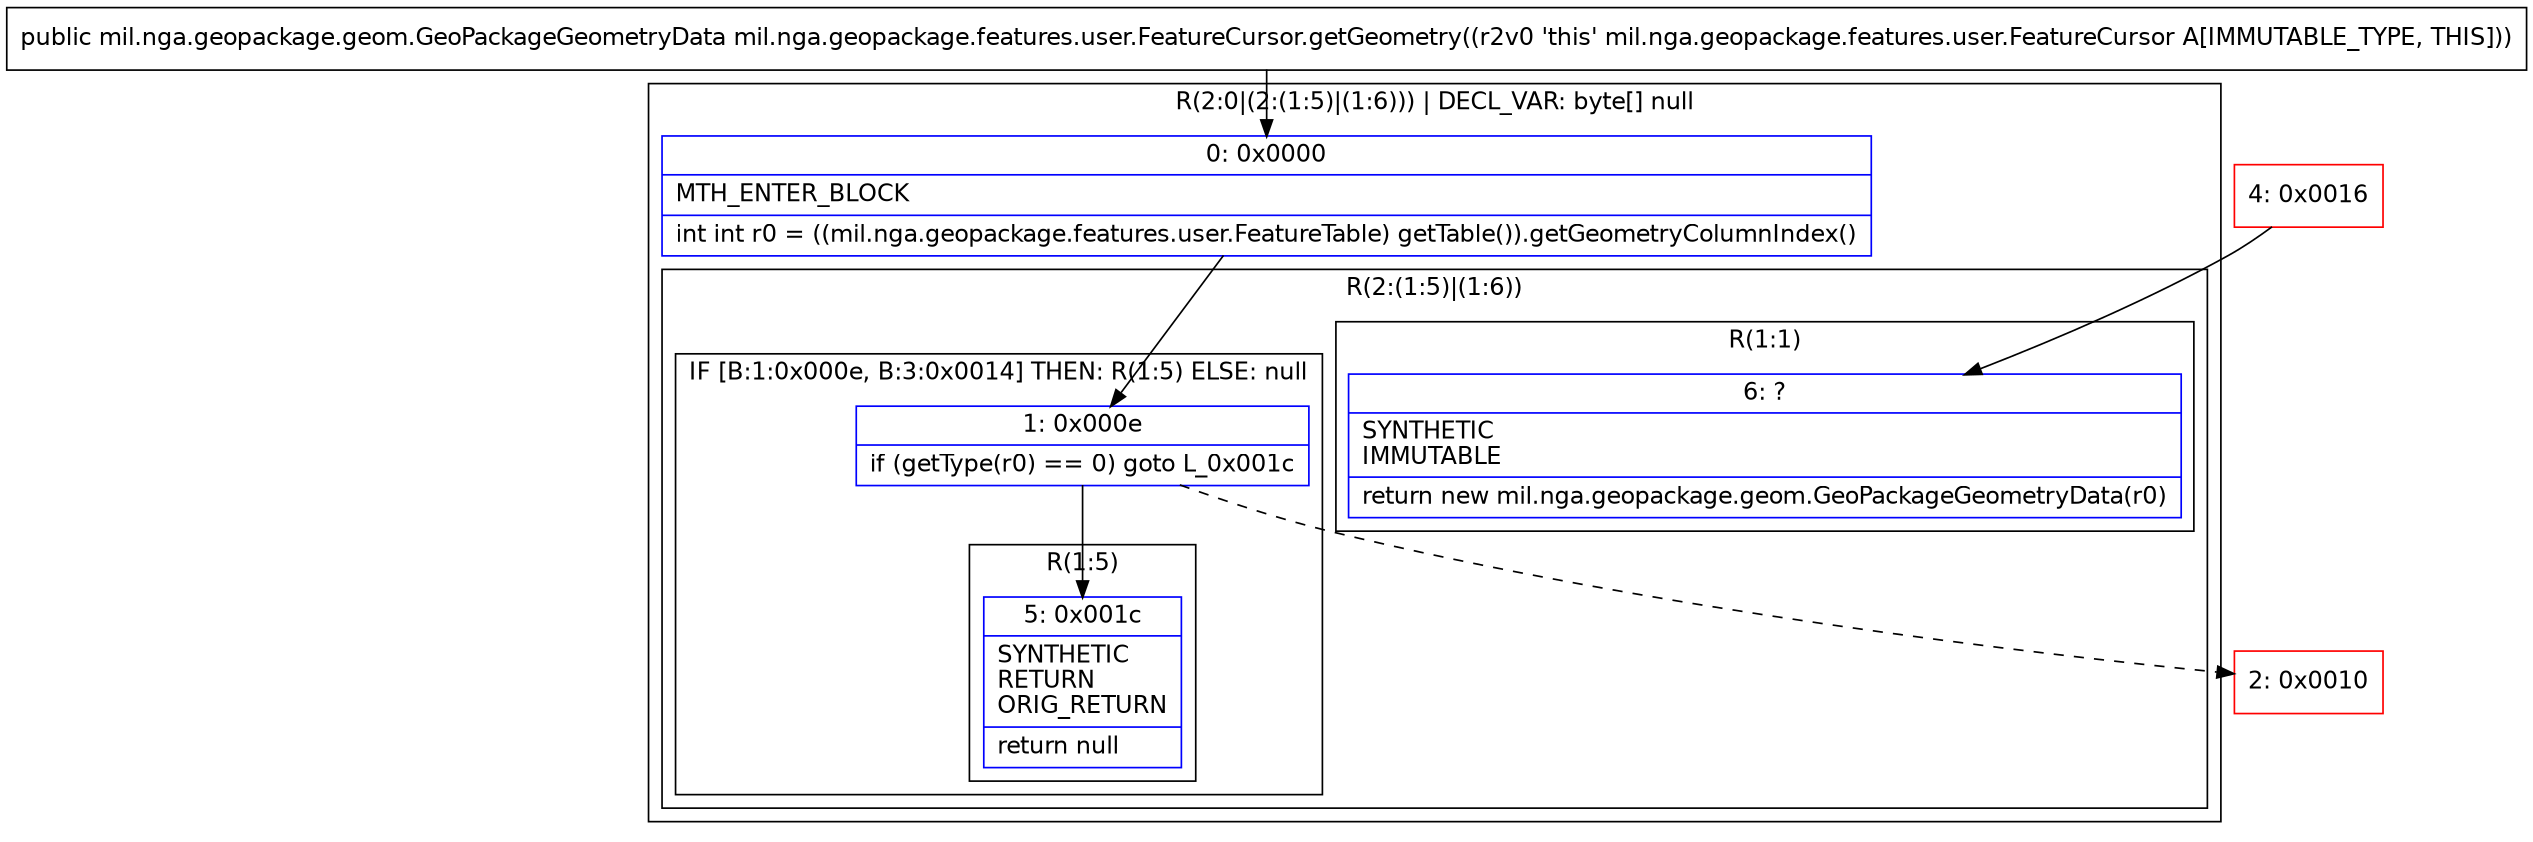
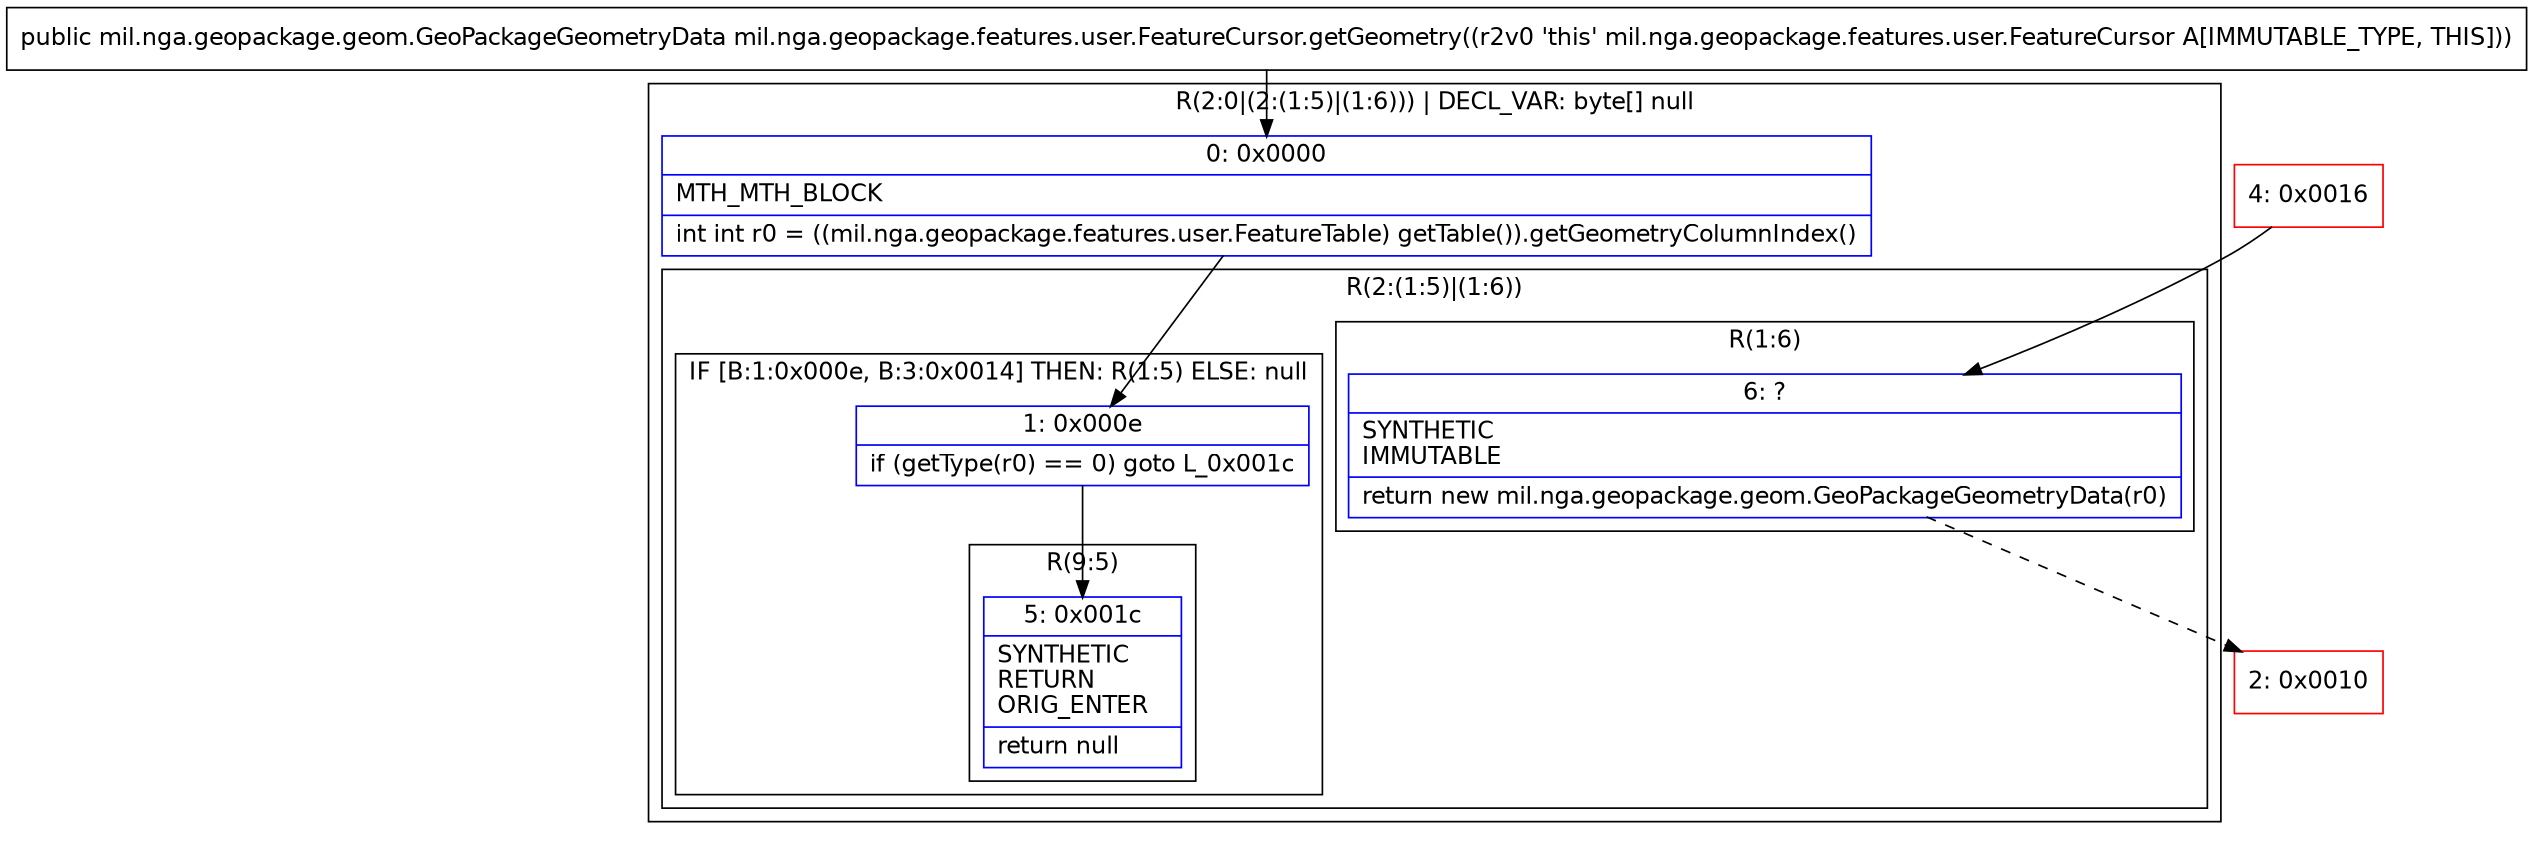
  digraph {
    fontname="DejaVu Sans"
    node [color=blue fontname="DejaVu Sans" shape=record]
    edge [fontname="DejaVu Sans"]
-   n1 [label="{5\:\ 0x001c|SYNTHETIC\lRETURN\lORIG_RETURN\l|return null\l}"]
+   n1 [label="{5\:\ 0x001c|SYNTHETIC\lRETURN\lORIG_ENTER\l|return null\l}"]
    n2 [label="{1\:\ 0x000e|if (getType(r0) == 0) goto L_0x001c\l}"]
    n3 [label="{6\:\ ?|SYNTHETIC\lIMMUTABLE\l|return new mil.nga.geopackage.geom.GeoPackageGeometryData(r0)\l}"]
-   n4 [label="{0\:\ 0x0000|MTH_ENTER_BLOCK\l|int int r0 = ((mil.nga.geopackage.features.user.FeatureTable) getTable()).getGeometryColumnIndex()\l}"]
+   n4 [label="{0\:\ 0x0000|MTH_MTH_BLOCK\l|int int r0 = ((mil.nga.geopackage.features.user.FeatureTable) getTable()).getGeometryColumnIndex()\l}"]
    n5 [color=red label="{2\:\ 0x0010}"]
    n6 [color=red label="{4\:\ 0x0016}"]
    n7 [label="{public mil.nga.geopackage.geom.GeoPackageGeometryData mil.nga.geopackage.features.user.FeatureCursor.getGeometry((r2v0 'this' mil.nga.geopackage.features.user.FeatureCursor A[IMMUTABLE_TYPE, THIS])) }" color=""]
    subgraph cluster_1 {
      label="R(2:0|(2:(1:5)|(1:6))) | DECL_VAR: byte[] null\l"
      n4
      subgraph cluster_2 {
        label="R(2:(1:5)|(1:6))"
        subgraph cluster_3 {
          label="IF [B:1:0x000e, B:3:0x0014] THEN: R(1:5) ELSE: null"
          n2
          subgraph cluster_4 {
-           label="R(1:5)"
+           label="R(9:5)"
            n1
          }
        }
        subgraph cluster_5 {
-         label="R(1:1)"
+         label="R(1:6)"
          n3
        }
      }
    }
    n2 -> n1
-   n2 -> n5 [style=dashed]
+   n3 -> n5 [style=dashed]
    n4 -> n2
    n6 -> n3
    n7 -> n4
  }
